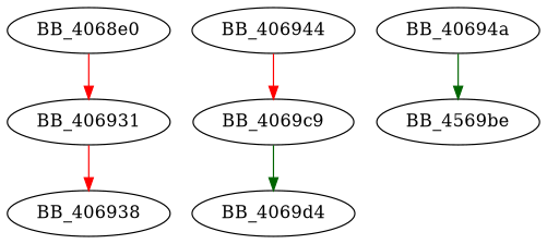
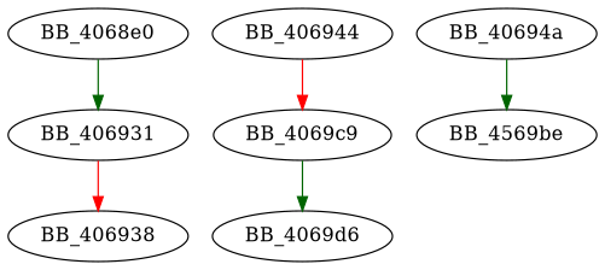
  digraph {
    fontname="DejaVu Serif"
    node [fontname="DejaVu Serif"]
    edge [color=red fontname="DejaVu Serif"]
    BB_4068e0
    BB_406931
    BB_406938
    BB_406944
    BB_4069c9
    n6 [label=BB_4569be]
    BB_40694a
-   BB_4069d6 [label=BB_4069d4]
-   BB_4068e0 -> BB_406931
+   BB_4069d6
+   BB_4068e0 -> BB_406931 [color=darkgreen]
    BB_406931 -> BB_406938
    BB_406944 -> BB_4069c9
    BB_4069c9 -> BB_4069d6 [color=darkgreen]
    BB_40694a -> n6 [color=darkgreen]
  }
